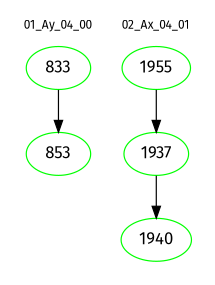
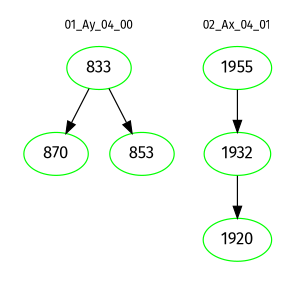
  digraph {
    fontname="Fira Sans"
    node [color=green fontname="Fira Sans"]
    edge [color=black fontname="Fira Sans"]
    n1 [label=833]
+   n2 [label=870]
    n3 [label=853]
-   n4 [label=1937]
-   n5 [label=1940]
+   n4 [label=1932]
+   n5 [label=1920]
    n6 [label=1955]
    subgraph cluster_1 {
      color=white
      fontsize=10
      label="01_Ay_04_00"
      n1
+     n2
      n3
    }
    subgraph cluster_2 {
      color=white
      fontsize=10
      label="02_Ax_04_01"
      n4
      n5
      n6
    }
+   n1 -> n2
    n1 -> n3
    n4 -> n5
    n6 -> n4
  }
